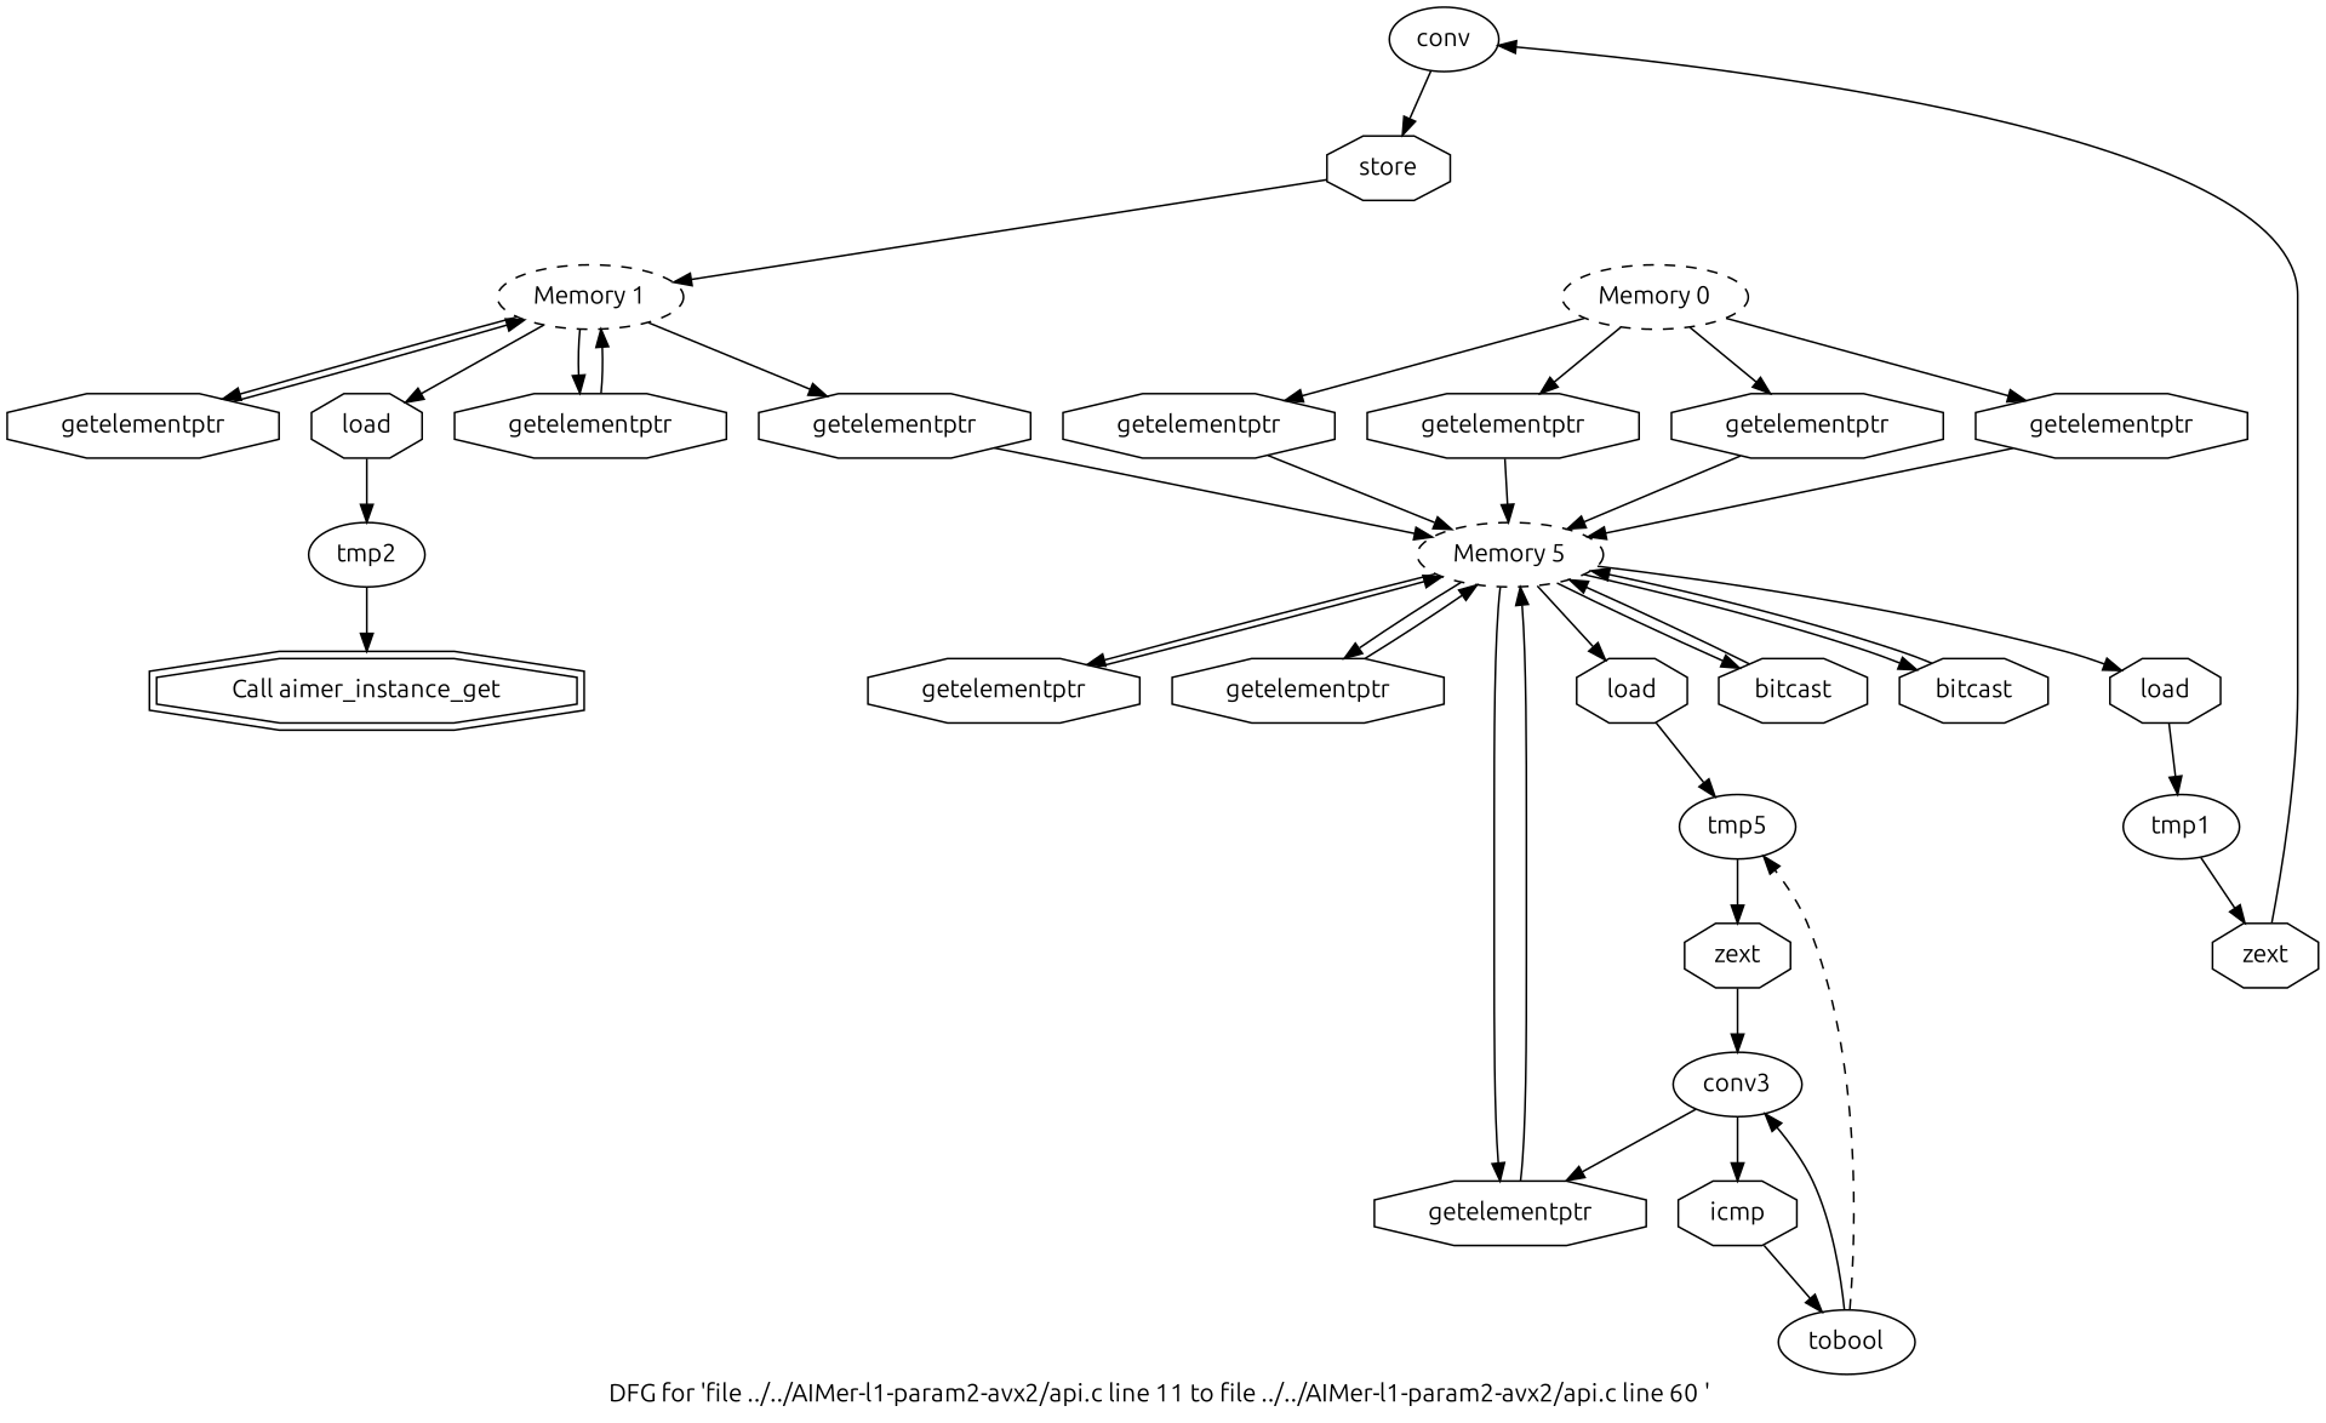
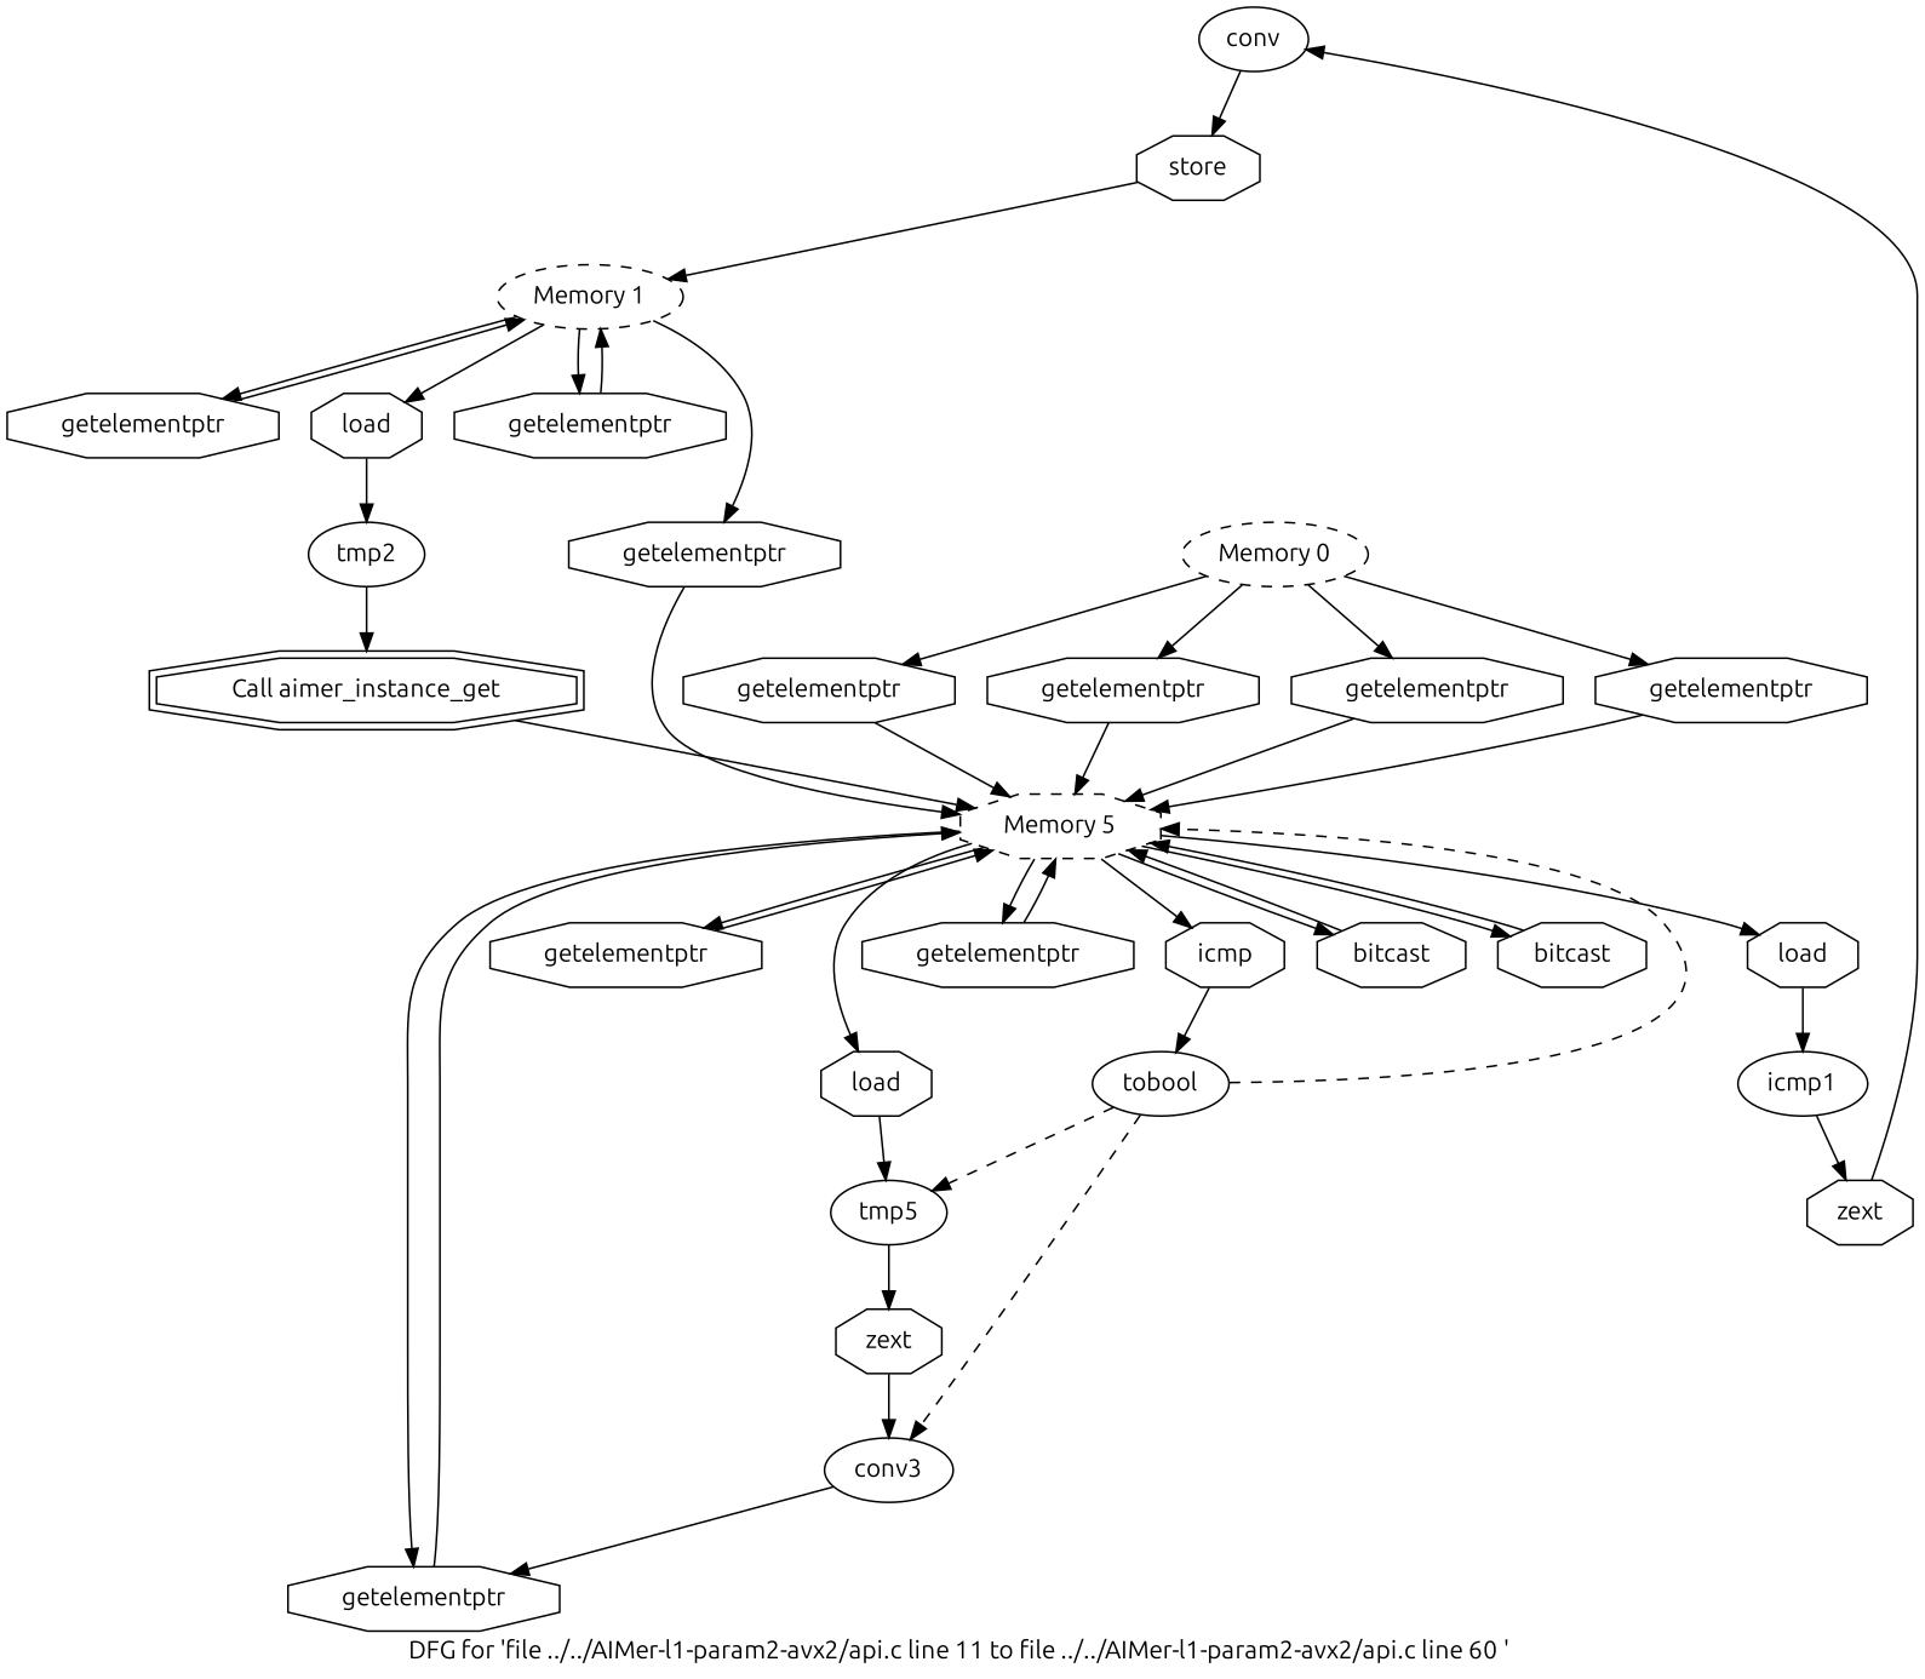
  digraph {
    fontname=Ubuntu
    label="DFG for 'file ../../AIMer-l1-param2-avx2/api.c line 11 to file ../../AIMer-l1-param2-avx2/api.c line 60 ' "
    node [fontname=Ubuntu shape=octagon style=solid]
    edge [fontname=Ubuntu]
    n1 [label=conv shape=ellipse]
    n2 [label=store]
    n3 [label="Memory 1" shape=ellipse style=dashed]
    n4 [label=load]
    n5 [label=getelementptr]
    n6 [label=getelementptr]
    n7 [label=getelementptr]
    n8 [label=load]
-   n9 [label=tmp1 shape=ellipse]
+   n9 [label=icmp1 shape=ellipse]
    n10 [label=zext]
    n11 [label=getelementptr]
-   n12 [label="Memory 5" shape=ellipse style=dashed]
+   n12 [label="Memory 5" style=dashed]
    n13 [label=getelementptr]
    n14 [label=icmp]
    n15 [label=getelementptr]
    n16 [label=getelementptr]
    n17 [label=bitcast]
    n18 [label=bitcast]
    n19 [label=load]
    n20 [label=tobool shape=ellipse]
    n21 [label=tmp5 shape=ellipse]
    n22 [label=conv3 shape=ellipse]
    n23 [label=zext]
    n24 [label=tmp2 shape=ellipse]
    n25 [label="Call aimer_instance_get" shape=doubleoctagon]
    n26 [label="Memory 0" shape=ellipse style=dashed]
    n27 [label=getelementptr]
    n28 [label=getelementptr]
    n29 [label=getelementptr]
    n1 -> n2
    n2 -> n3
    n3 -> n4
    n3 -> n5
    n3 -> n6
    n3 -> n7
    n4 -> n24
    n5 -> n3
    n6 -> n12
    n7 -> n3
    n8 -> n9
    n9 -> n10
    n10 -> n1
    n11 -> n12
    n12 -> n8
    n12 -> n13
-   n22 -> n14
+   n12 -> n14
    n12 -> n15
    n12 -> n16
    n12 -> n17
    n12 -> n18
    n12 -> n19
    n13 -> n12
    n14 -> n20
    n15 -> n12
    n16 -> n12
    n17 -> n12
    n18 -> n12
    n19 -> n21
+   n20 -> n12 [style=dashed]
    n20 -> n21 [style=dashed]
-   n20 -> n22 [style=solid]
+   n20 -> n22 [style=dashed]
    n21 -> n23
    n22 -> n16
    n23 -> n22
    n24 -> n25
+   n25 -> n12
    n26 -> n11
    n26 -> n27
    n26 -> n28
    n26 -> n29
    n27 -> n12
    n28 -> n12
    n29 -> n12
  }
